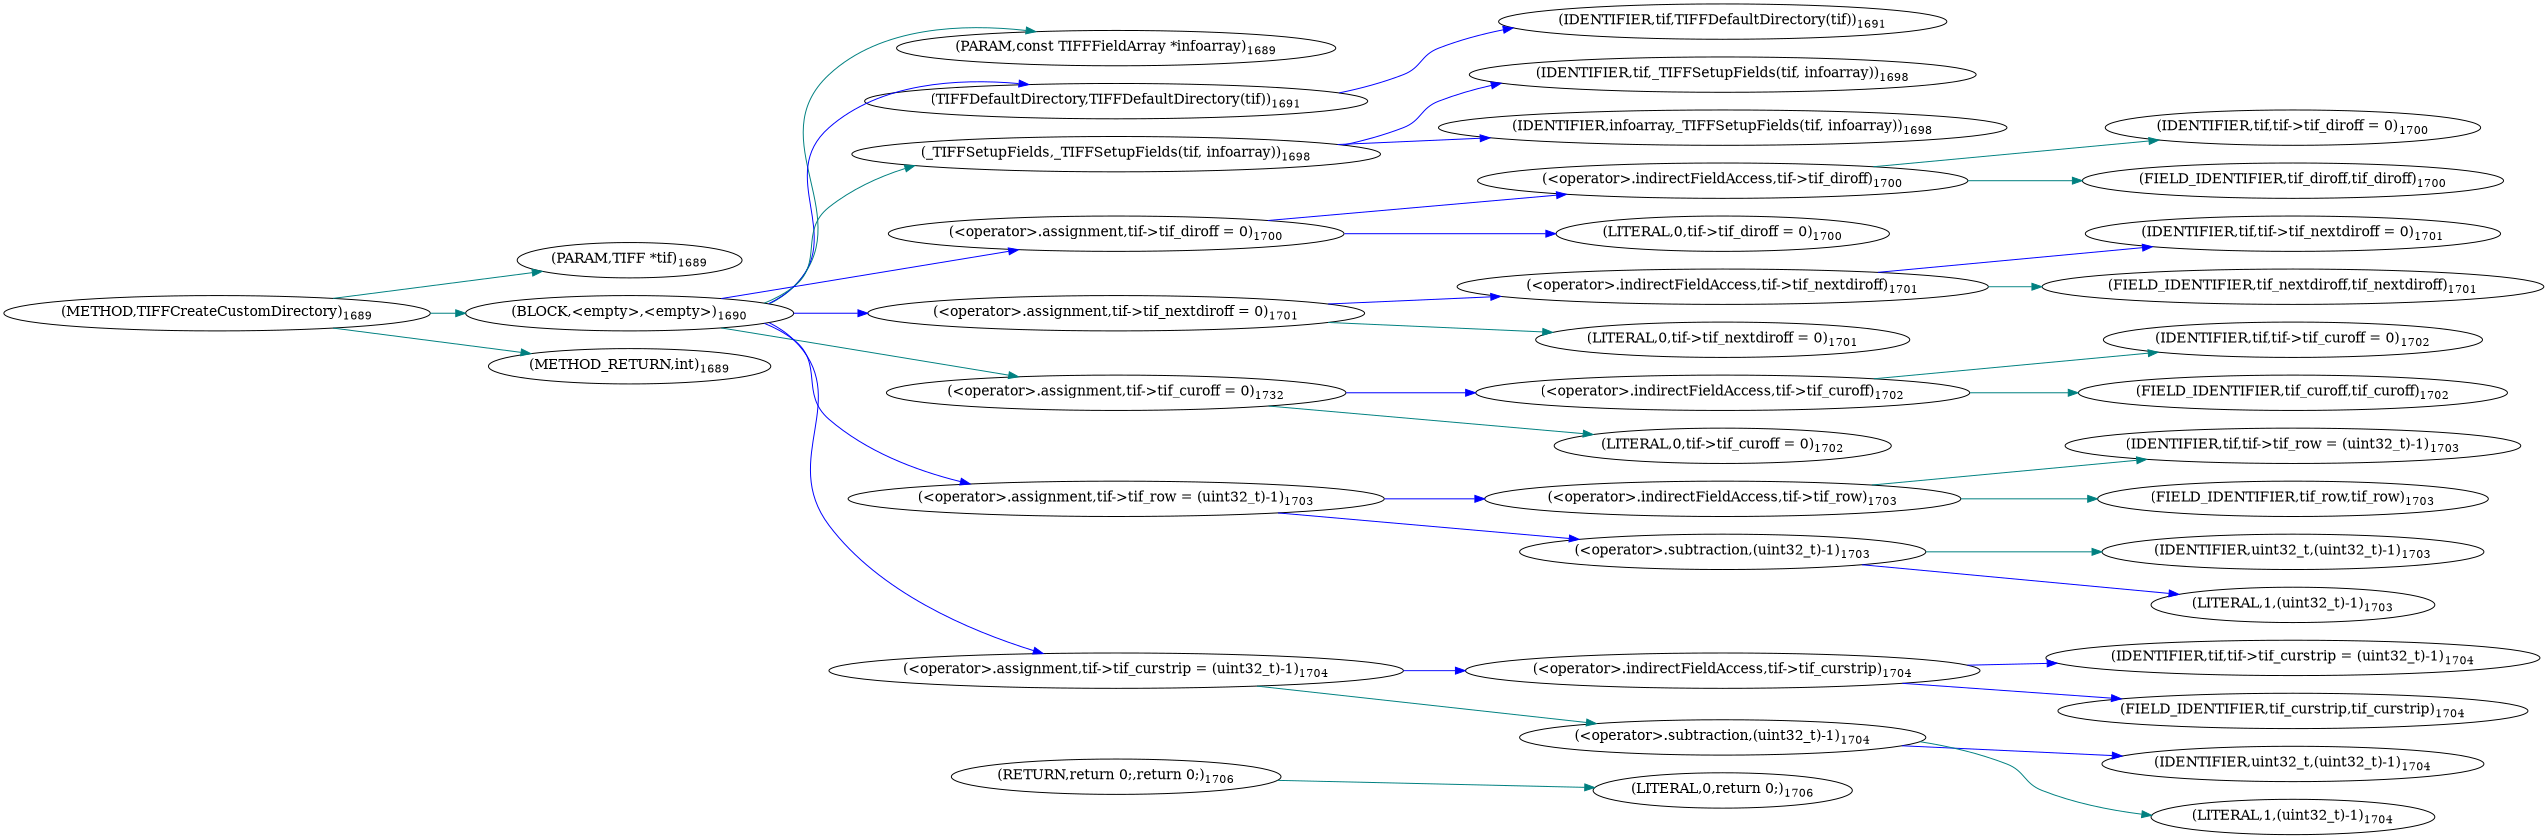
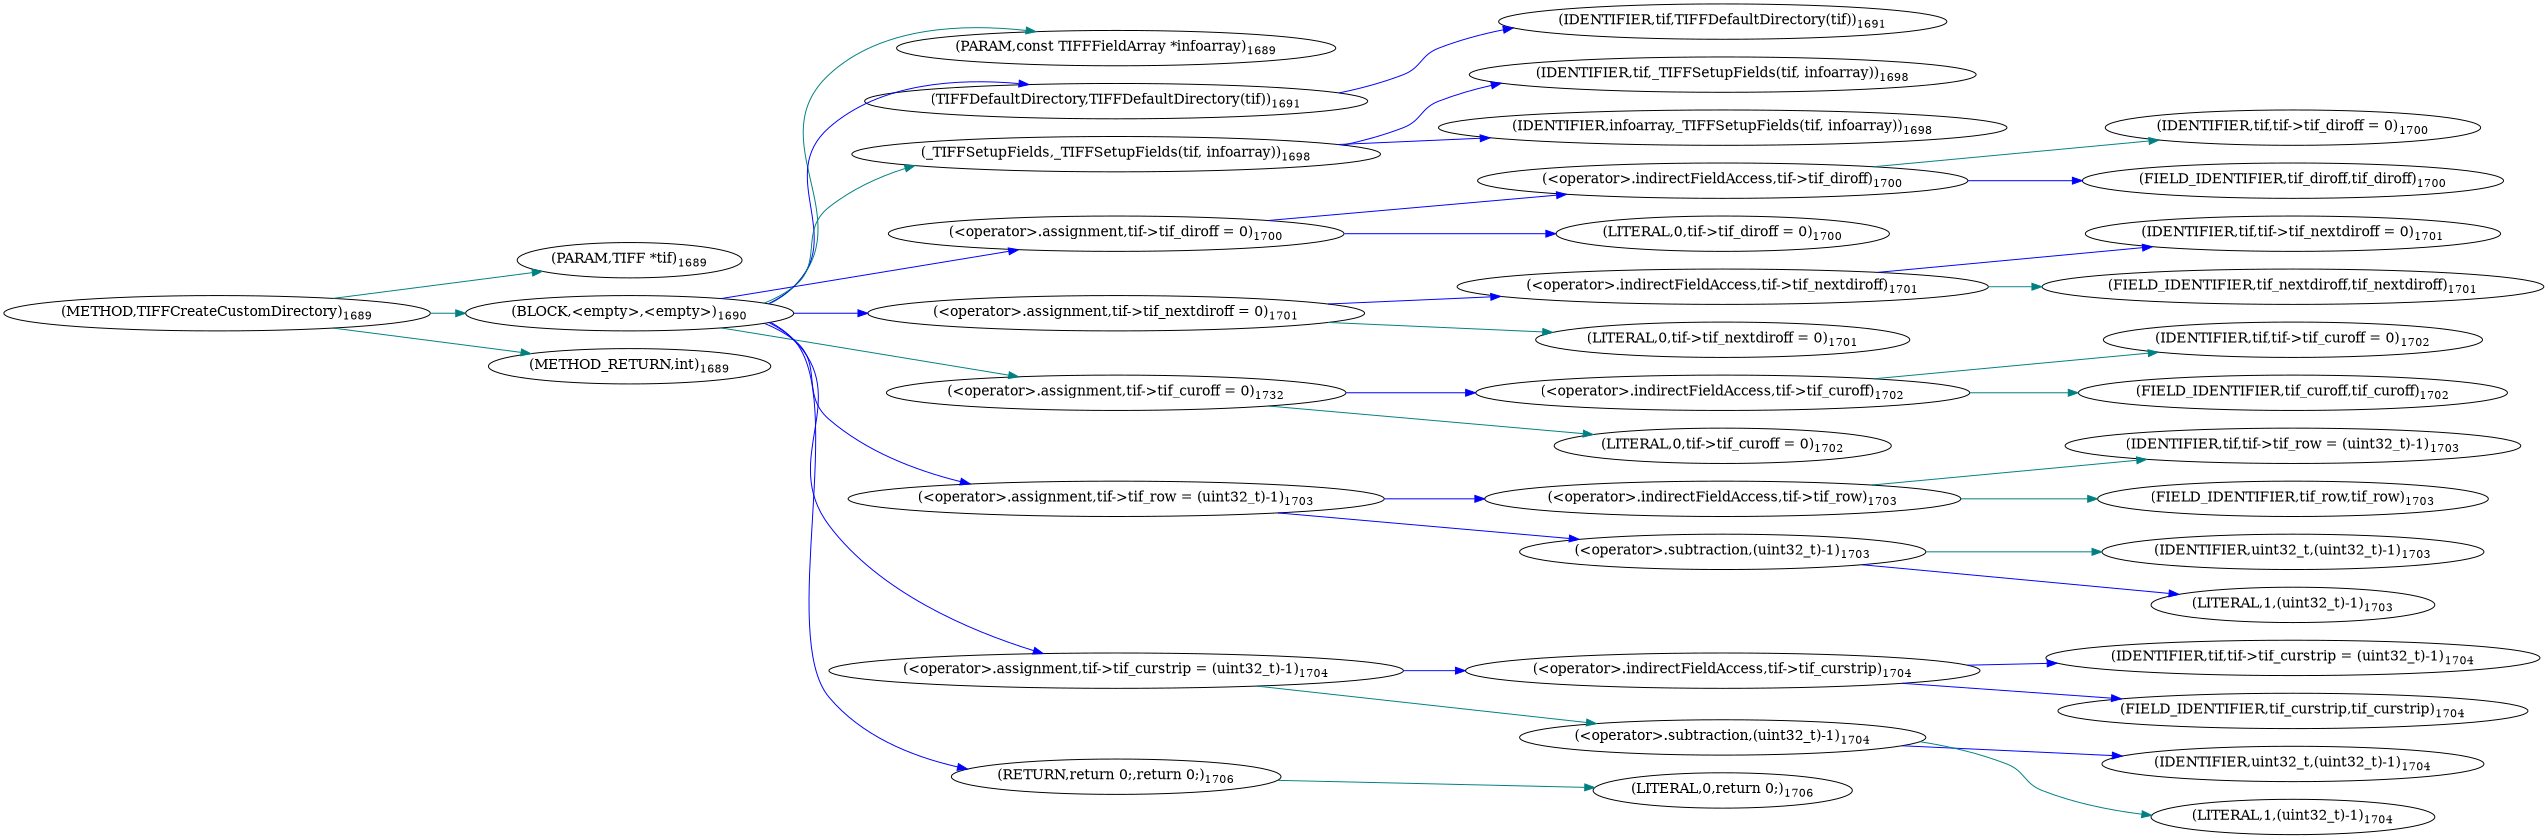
  digraph {
    rankdir=LR
    edge [color=blue]
    n1 [label=<(METHOD,TIFFCreateCustomDirectory)<SUB>1689</SUB>>]
    n2 [label=<(PARAM,TIFF *tif)<SUB>1689</SUB>>]
    n3 [label=<(BLOCK,&lt;empty&gt;,&lt;empty&gt;)<SUB>1690</SUB>>]
    n4 [label=<(METHOD_RETURN,int)<SUB>1689</SUB>>]
    n5 [label=<(PARAM,const TIFFFieldArray *infoarray)<SUB>1689</SUB>>]
    n6 [label=<(TIFFDefaultDirectory,TIFFDefaultDirectory(tif))<SUB>1691</SUB>>]
    n7 [label=<(_TIFFSetupFields,_TIFFSetupFields(tif, infoarray))<SUB>1698</SUB>>]
    n8 [label=<(&lt;operator&gt;.assignment,tif-&gt;tif_diroff = 0)<SUB>1700</SUB>>]
    n9 [label=<(&lt;operator&gt;.assignment,tif-&gt;tif_nextdiroff = 0)<SUB>1701</SUB>>]
    n10 [label=<(&lt;operator&gt;.assignment,tif-&gt;tif_curoff = 0)<SUB>1732</SUB>>]
    n11 [label=<(&lt;operator&gt;.assignment,tif-&gt;tif_row = (uint32_t)-1)<SUB>1703</SUB>>]
    n12 [label=<(&lt;operator&gt;.assignment,tif-&gt;tif_curstrip = (uint32_t)-1)<SUB>1704</SUB>>]
    n13 [label=<(RETURN,return 0;,return 0;)<SUB>1706</SUB>>]
    n14 [label=<(IDENTIFIER,tif,TIFFDefaultDirectory(tif))<SUB>1691</SUB>>]
    n15 [label=<(IDENTIFIER,tif,_TIFFSetupFields(tif, infoarray))<SUB>1698</SUB>>]
    n16 [label=<(IDENTIFIER,infoarray,_TIFFSetupFields(tif, infoarray))<SUB>1698</SUB>>]
    n17 [label=<(&lt;operator&gt;.indirectFieldAccess,tif-&gt;tif_diroff)<SUB>1700</SUB>>]
    n18 [label=<(LITERAL,0,tif-&gt;tif_diroff = 0)<SUB>1700</SUB>>]
    n19 [label=<(&lt;operator&gt;.indirectFieldAccess,tif-&gt;tif_nextdiroff)<SUB>1701</SUB>>]
    n20 [label=<(LITERAL,0,tif-&gt;tif_nextdiroff = 0)<SUB>1701</SUB>>]
    n21 [label=<(&lt;operator&gt;.indirectFieldAccess,tif-&gt;tif_curoff)<SUB>1702</SUB>>]
    n22 [label=<(LITERAL,0,tif-&gt;tif_curoff = 0)<SUB>1702</SUB>>]
    n23 [label=<(&lt;operator&gt;.indirectFieldAccess,tif-&gt;tif_row)<SUB>1703</SUB>>]
    n24 [label=<(&lt;operator&gt;.subtraction,(uint32_t)-1)<SUB>1703</SUB>>]
    n25 [label=<(&lt;operator&gt;.indirectFieldAccess,tif-&gt;tif_curstrip)<SUB>1704</SUB>>]
    n26 [label=<(&lt;operator&gt;.subtraction,(uint32_t)-1)<SUB>1704</SUB>>]
    n27 [label=<(LITERAL,0,return 0;)<SUB>1706</SUB>>]
    n28 [label=<(IDENTIFIER,tif,tif-&gt;tif_diroff = 0)<SUB>1700</SUB>>]
    n29 [label=<(FIELD_IDENTIFIER,tif_diroff,tif_diroff)<SUB>1700</SUB>>]
    n30 [label=<(IDENTIFIER,tif,tif-&gt;tif_nextdiroff = 0)<SUB>1701</SUB>>]
    n31 [label=<(FIELD_IDENTIFIER,tif_nextdiroff,tif_nextdiroff)<SUB>1701</SUB>>]
    n32 [label=<(IDENTIFIER,tif,tif-&gt;tif_curoff = 0)<SUB>1702</SUB>>]
    n33 [label=<(FIELD_IDENTIFIER,tif_curoff,tif_curoff)<SUB>1702</SUB>>]
    n34 [label=<(IDENTIFIER,tif,tif-&gt;tif_row = (uint32_t)-1)<SUB>1703</SUB>>]
    n35 [label=<(FIELD_IDENTIFIER,tif_row,tif_row)<SUB>1703</SUB>>]
    n36 [label=<(IDENTIFIER,uint32_t,(uint32_t)-1)<SUB>1703</SUB>>]
    n37 [label=<(LITERAL,1,(uint32_t)-1)<SUB>1703</SUB>>]
    n38 [label=<(IDENTIFIER,tif,tif-&gt;tif_curstrip = (uint32_t)-1)<SUB>1704</SUB>>]
    n39 [label=<(FIELD_IDENTIFIER,tif_curstrip,tif_curstrip)<SUB>1704</SUB>>]
    n40 [label=<(IDENTIFIER,uint32_t,(uint32_t)-1)<SUB>1704</SUB>>]
    n41 [label=<(LITERAL,1,(uint32_t)-1)<SUB>1704</SUB>>]
    n1 -> n2 [color=teal]
    n1 -> n3 [color=teal]
    n1 -> n4 [color=teal]
    n3 -> n5 [color=teal]
    n3 -> n6
    n3 -> n7 [color=teal]
    n3 -> n8
    n3 -> n9
    n3 -> n10 [color=teal]
    n3 -> n11
    n3 -> n12
+   n3 -> n13
    n6 -> n14
    n7 -> n15
    n7 -> n16
    n8 -> n17
    n8 -> n18
    n9 -> n19
    n9 -> n20 [color=teal]
    n10 -> n21
    n10 -> n22 [color=teal]
    n11 -> n23
    n11 -> n24
    n12 -> n25
    n12 -> n26 [color=teal]
    n13 -> n27 [color=teal]
    n17 -> n28 [color=teal]
-   n17 -> n29 [color=teal]
+   n17 -> n29
    n19 -> n30
    n19 -> n31 [color=teal]
    n21 -> n32 [color=teal]
    n21 -> n33 [color=teal]
    n23 -> n34 [color=teal]
    n23 -> n35 [color=teal]
    n24 -> n36 [color=teal]
    n24 -> n37
    n25 -> n38
    n25 -> n39
    n26 -> n40
    n26 -> n41 [color=teal]
  }
